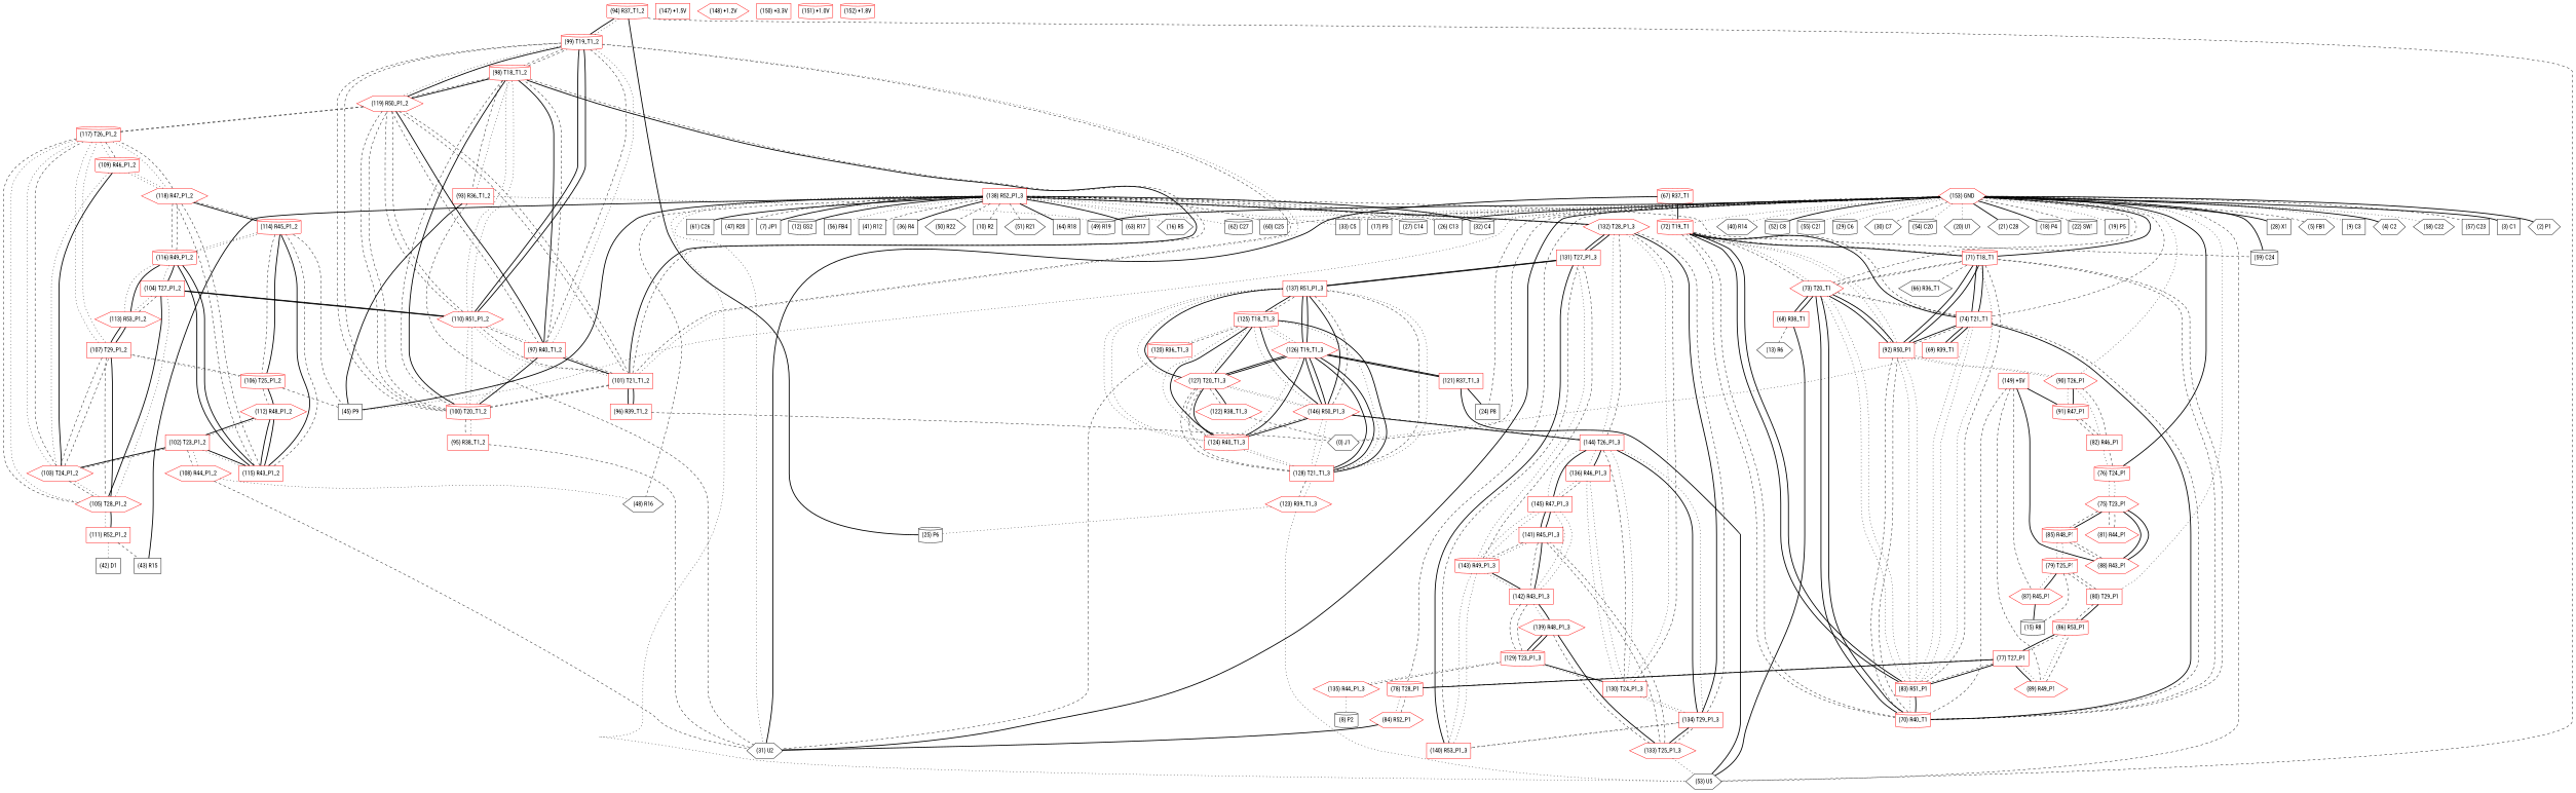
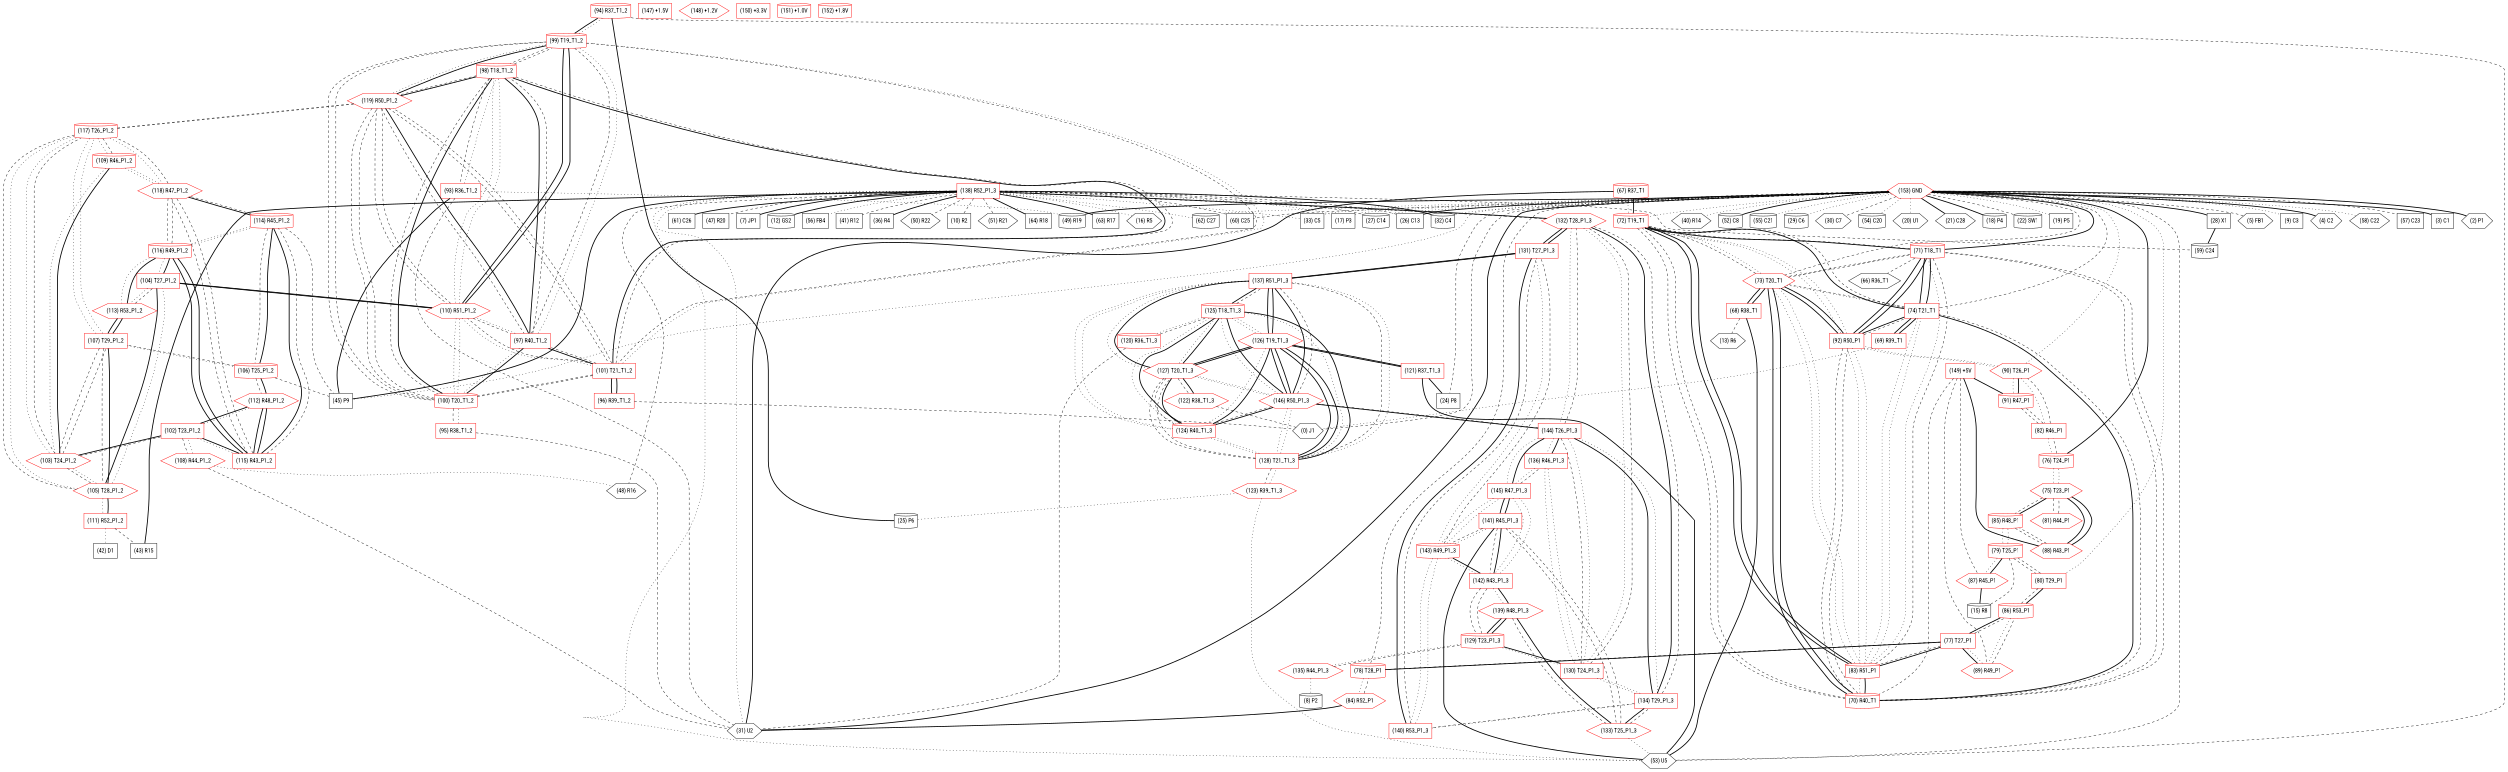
  graph {
    fontname="Roboto Condensed"
    node [color=red fontname="Roboto Condensed" shape=box]
    edge [fontname="Roboto Condensed" style=dashed]
    n1 [label="(67) R37_T1" shape=cylinder]
    n2 [label="(31) U2" shape=hexagon color=""]
    n3 [label="(72) T19_T1" shape=cylinder]
    n4 [label="(73) T20_T1" shape=hexagon]
    n5 [label="(74) T21_T1"]
    n6 [label="(70) R40_T1" shape=cylinder]
    n7 [label="(83) R51_P1" shape=cylinder]
    n8 [label="(92) R50_P1"]
    n9 [label="(71) T18_T1" shape=cylinder]
    n10 [label="(68) R38_T1"]
    n11 [label="(69) R39_T1"]
    n12 [label="(77) T27_P1"]
    n13 [label="(90) T26_P1" shape=hexagon]
    n14 [label="(66) R36_T1" shape=hexagon color=""]
    n15 [label="(13) R6" shape=hexagon color=""]
    n16 [label="(53) U5" shape=hexagon color=""]
    n17 [label="(0) J1" shape=hexagon color=""]
    n18 [label="(78) T28_P1" shape=cylinder]
    n19 [label="(86) R53_P1" shape=cylinder]
    n20 [label="(89) R49_P1" shape=hexagon]
    n21 [label="(82) R46_P1"]
    n22 [label="(91) R47_P1" shape=cylinder]
    n23 [label="(75) T23_P1" shape=hexagon]
    n24 [label="(85) R48_P1" shape=cylinder]
    n25 [label="(88) R43_P1" shape=hexagon]
    n26 [label="(76) T24_P1" shape=cylinder]
    n27 [label="(81) R44_P1" shape=hexagon]
    n28 [label="(79) T25_P1" shape=cylinder]
    n29 [label="(80) T29_P1"]
    n30 [label="(87) R45_P1" shape=hexagon]
    n31 [label="(15) R8" shape=cylinder color=""]
    n32 [label="(84) R52_P1" shape=hexagon]
    n33 [label="(93) R36_T1_2"]
    n34 [label="(49) R19" shape=cylinder color=""]
    n35 [label="(45) P9" color=""]
    n36 [label="(98) T18_T1_2" shape=cylinder]
    n37 [label="(99) T19_T1_2" shape=cylinder]
    n38 [label="(100) T20_T1_2" shape=cylinder]
    n39 [label="(101) T21_T1_2"]
    n40 [label="(97) R40_T1_2"]
    n41 [label="(110) R51_P1_2" shape=hexagon]
    n42 [label="(119) R50_P1_2" shape=hexagon]
    n43 [label="(94) R37_T1_2" shape=cylinder]
    n44 [label="(95) R38_T1_2"]
    n45 [label="(96) R39_T1_2"]
    n46 [label="(104) T27_P1_2"]
    n47 [label="(117) T26_P1_2" shape=cylinder]
    n48 [label="(25) P6" shape=cylinder color=""]
    n49 [label="(116) R49_P1_2" shape=cylinder]
    n50 [label="(105) T28_P1_2" shape=hexagon]
    n51 [label="(113) R53_P1_2" shape=hexagon]
    n52 [label="(103) T24_P1_2" shape=hexagon]
    n53 [label="(118) R47_P1_2" shape=hexagon]
    n54 [label="(107) T29_P1_2"]
    n55 [label="(109) R46_P1_2" shape=cylinder]
    n56 [label="(102) T23_P1_2"]
    n57 [label="(112) R48_P1_2" shape=hexagon]
    n58 [label="(115) R43_P1_2"]
    n59 [label="(108) R44_P1_2" shape=hexagon]
    n60 [label="(106) T25_P1_2" shape=cylinder]
    n61 [label="(114) R45_P1_2" shape=cylinder]
    n62 [label="(48) R16" shape=hexagon color=""]
    n63 [label="(111) R52_P1_2"]
    n64 [label="(43) R15" color=""]
    n65 [label="(42) D1" color=""]
    n66 [label="(120) R36_T1_3" shape=cylinder]
    n67 [label="(125) T18_T1_3" shape=cylinder]
    n68 [label="(126) T19_T1_3" shape=hexagon]
    n69 [label="(127) T20_T1_3" shape=hexagon]
    n70 [label="(128) T21_T1_3"]
    n71 [label="(124) R40_T1_3" shape=cylinder]
    n72 [label="(137) R51_P1_3"]
    n73 [label="(146) R50_P1_3" shape=hexagon]
    n74 [label="(121) R37_T1_3"]
    n75 [label="(122) R38_T1_3" shape=hexagon]
    n76 [label="(123) R39_T1_3" shape=hexagon]
    n77 [label="(131) T27_P1_3"]
    n78 [label="(144) T26_P1_3"]
    n79 [label="(24) P8" color=""]
    n80 [label="(143) R49_P1_3" shape=cylinder]
    n81 [label="(132) T28_P1_3" shape=hexagon]
    n82 [label="(140) R53_P1_3"]
    n83 [label="(130) T24_P1_3"]
    n84 [label="(145) R47_P1_3"]
    n85 [label="(134) T29_P1_3"]
    n86 [label="(136) R46_P1_3"]
    n87 [label="(129) T23_P1_3" shape=cylinder]
    n88 [label="(139) R48_P1_3" shape=hexagon]
    n89 [label="(142) R43_P1_3"]
    n90 [label="(135) R44_P1_3" shape=hexagon]
    n91 [label="(133) T25_P1_3" shape=hexagon]
    n92 [label="(141) R45_P1_3"]
    n93 [label="(8) P2" shape=cylinder color=""]
    n94 [label="(138) R52_P1_3"]
    n95 [label="(50) R22" shape=hexagon color=""]
    n96 [label="(10) R2" color=""]
    n97 [label="(51) R21" shape=hexagon color=""]
    n98 [label="(59) C24" shape=cylinder color=""]
    n99 [label="(62) C27" shape=cylinder color=""]
    n100 [label="(64) R18" color=""]
    n101 [label="(63) R17" color=""]
    n102 [label="(60) C25" color=""]
    n103 [label="(16) R5" shape=hexagon color=""]
    n104 [label="(61) C26" color=""]
    n105 [label="(33) C5" color=""]
    n106 [label="(17) P3" color=""]
    n107 [label="(47) R20" color=""]
    n108 [label="(7) JP1" color=""]
    n109 [label="(27) C14" shape=cylinder color=""]
    n110 [label="(26) C13" color=""]
    n111 [label="(12) GS2" shape=cylinder color=""]
    n112 [label="(56) FB4" color=""]
    n113 [label="(41) R12" color=""]
    n114 [label="(36) R4" color=""]
    n115 [label="(32) C4" shape=cylinder color=""]
    n116 [label="(147) +1.5V"]
    n117 [label="(148) +1.2V" shape=hexagon]
    n118 [label="(149) +5V"]
    n119 [label="(150) +3.3V"]
    n120 [label="(151) +1.0V" shape=cylinder]
    n121 [label="(152) +1.8V" shape=cylinder]
    n122 [label="(153) GND" shape=hexagon]
    n123 [label="(5) FB1" shape=hexagon color=""]
    n124 [label="(9) C3" color=""]
    n125 [label="(4) C2" shape=hexagon color=""]
    n126 [label="(58) C22" shape=hexagon color=""]
    n127 [label="(57) C23" color=""]
    n128 [label="(3) C1" color=""]
    n129 [label="(2) P1" shape=hexagon color=""]
    n130 [label="(40) R14" shape=hexagon color=""]
    n131 [label="(52) C8" shape=cylinder color=""]
    n132 [label="(55) C21" shape=cylinder color=""]
    n133 [label="(28) X1" color=""]
    n134 [label="(29) C6" shape=cylinder color=""]
    n135 [label="(30) C7" shape=hexagon color=""]
    n136 [label="(54) C20" shape=cylinder color=""]
    n137 [label="(20) U1" shape=hexagon color=""]
    n138 [label="(21) C28" shape=hexagon color=""]
    n139 [label="(18) P4" shape=cylinder color=""]
    n140 [label="(22) SW1" shape=cylinder color=""]
    n141 [label="(19) P5" color=""]
    n1 -- n2 [style=bold]
    n1 -- n3 [style=dotted]
    n3 -- n1 [style=bold]
    n3 -- n4
    n3 -- n5 [style=bold]
    n3 -- n6
    n3 -- n7 [style=bold]
    n3 -- n8 [style=dotted]
    n3 -- n9 [style=bold]
    n4 -- n3 [style=dotted]
    n4 -- n5 [style=dotted]
    n4 -- n6 [style=bold]
    n4 -- n7 [style=dotted]
    n4 -- n8 [style=bold]
    n4 -- n9
    n4 -- n10 [style=bold]
    n5 -- n3
    n5 -- n4
    n5 -- n6 [style=bold]
    n5 -- n7 [style=dotted]
    n5 -- n8 [style=bold]
    n5 -- n9 [style=bold]
    n5 -- n11 [style=bold]
    n6 -- n3
    n6 -- n4 [style=bold]
    n6 -- n5
    n6 -- n7 [style=bold]
    n6 -- n8
    n6 -- n9
    n7 -- n3 [style=bold]
    n7 -- n4 [style=dotted]
    n7 -- n5 [style=dotted]
    n7 -- n6 [style=dotted]
    n7 -- n8 [style=dotted]
    n7 -- n9
    n7 -- n12 [style=bold]
    n8 -- n3 [style=dotted]
    n8 -- n4 [style=bold]
    n8 -- n5
    n8 -- n6
    n8 -- n7 [style=dotted]
    n8 -- n9 [style=bold]
    n8 -- n13 [style=dotted]
    n9 -- n3
    n9 -- n4
    n9 -- n5 [style=bold]
    n9 -- n6
    n9 -- n7 [style=dotted]
    n9 -- n8 [style=bold]
    n9 -- n14
    n10 -- n4 [style=bold]
    n10 -- n15
    n10 -- n16 [style=bold]
    n11 -- n5 [style=bold]
    n11 -- n17 [style=dotted]
    n12 -- n7
    n12 -- n18
    n12 -- n19
    n12 -- n20 [style=bold]
    n13 -- n8 [style=dotted]
    n13 -- n21 [style=dotted]
    n13 -- n22 [style=dotted]
    n18 -- n12 [style=bold]
    n18 -- n32 [style=dotted]
    n19 -- n12 [style=bold]
    n19 -- n20 [style=dotted]
    n19 -- n29 [style=bold]
    n20 -- n12 [style=dotted]
    n20 -- n19
    n21 -- n13
    n21 -- n22
    n21 -- n26 [style=dotted]
    n22 -- n13 [style=bold]
    n22 -- n21
    n23 -- n24
    n23 -- n25 [style=bold]
    n23 -- n26 [style=dotted]
    n23 -- n27
    n24 -- n23 [style=bold]
    n24 -- n25
    n24 -- n28 [style=dotted]
    n25 -- n23 [style=bold]
    n25 -- n24
    n26 -- n21
    n26 -- n23 [style=dotted]
    n27 -- n23
    n28 -- n24 [style=dotted]
    n28 -- n29
    n28 -- n30 [style=dotted]
    n28 -- n31
    n29 -- n19
    n29 -- n28
    n30 -- n28 [style=bold]
    n30 -- n31 [style=bold]
    n32 -- n2 [style=bold]
    n32 -- n18
    n33 -- n2
    n33 -- n34 [style=dotted]
    n33 -- n35 [style=bold]
    n33 -- n36 [style=dotted]
    n36 -- n33
    n36 -- n37
    n36 -- n38
    n36 -- n39 [style=bold]
    n36 -- n40 [style=bold]
    n36 -- n41 [style=dotted]
    n36 -- n42
    n37 -- n36
    n37 -- n38
    n37 -- n39
    n37 -- n40
    n37 -- n41 [style=bold]
    n37 -- n42 [style=dotted]
    n37 -- n43 [style=dotted]
    n38 -- n36 [style=bold]
    n38 -- n37
    n38 -- n39
    n38 -- n40 [style=bold]
    n38 -- n41 [style=dotted]
    n38 -- n42
    n38 -- n44
    n39 -- n36
    n39 -- n37 [style=dotted]
    n39 -- n38
    n39 -- n40
    n39 -- n41
    n39 -- n42
    n39 -- n45 [style=bold]
    n40 -- n36
    n40 -- n37 [style=dotted]
    n40 -- n38 [style=dotted]
    n40 -- n39 [style=bold]
    n40 -- n41 [style=dotted]
    n40 -- n42 [style=bold]
    n41 -- n36 [style=dotted]
    n41 -- n37 [style=bold]
    n41 -- n38 [style=dotted]
    n41 -- n39 [style=dotted]
    n41 -- n40
    n41 -- n42
    n41 -- n46 [style=bold]
    n42 -- n36 [style=bold]
    n42 -- n37 [style=bold]
    n42 -- n38
    n42 -- n39
    n42 -- n40
    n42 -- n41
    n42 -- n47
    n43 -- n16
    n43 -- n37 [style=bold]
    n43 -- n48 [style=bold]
    n44 -- n2
    n44 -- n38 [style=dotted]
    n45 -- n17
    n45 -- n39 [style=bold]
    n46 -- n41 [style=bold]
    n46 -- n49 [style=bold]
    n46 -- n50 [style=bold]
    n46 -- n51 [style=dotted]
    n47 -- n42
    n47 -- n50
    n47 -- n52 [style=dotted]
    n47 -- n53 [style=dotted]
    n47 -- n54 [style=dotted]
    n47 -- n55 [style=dotted]
    n49 -- n46 [style=dotted]
    n49 -- n51 [style=dotted]
    n49 -- n53
    n49 -- n58 [style=bold]
    n49 -- n61 [style=dotted]
    n50 -- n46 [style=dotted]
    n50 -- n47 [style=dotted]
    n50 -- n52 [style=dotted]
    n50 -- n54 [style=bold]
    n50 -- n63 [style=dotted]
    n51 -- n46
    n51 -- n49 [style=bold]
    n51 -- n54 [style=bold]
    n52 -- n47
    n52 -- n50
    n52 -- n54
    n52 -- n55 [style=bold]
    n52 -- n56
    n53 -- n47
    n53 -- n49
    n53 -- n55 [style=dotted]
    n53 -- n58
    n53 -- n61 [style=bold]
    n54 -- n47 [style=dotted]
    n54 -- n50
    n54 -- n51 [style=bold]
    n54 -- n52
    n54 -- n60 [style=dotted]
    n55 -- n47
    n55 -- n52 [style=dotted]
    n55 -- n53 [style=dotted]
    n56 -- n52 [style=bold]
    n56 -- n57 [style=dotted]
    n56 -- n58 [style=dotted]
    n56 -- n59
    n57 -- n56 [style=bold]
    n57 -- n58 [style=bold]
    n57 -- n60 [style=bold]
    n58 -- n49 [style=bold]
    n58 -- n53
    n58 -- n56 [style=bold]
    n58 -- n57 [style=bold]
    n58 -- n61
    n59 -- n2
    n59 -- n56 [style=dotted]
    n59 -- n62 [style=dotted]
    n60 -- n35
    n60 -- n54
    n60 -- n57
    n60 -- n61 [style=bold]
    n61 -- n35
    n61 -- n49 [style=dotted]
    n61 -- n53
    n61 -- n58 [style=bold]
    n61 -- n60
    n63 -- n50 [style=bold]
    n63 -- n64
    n63 -- n65 [style=dotted]
    n66 -- n2
    n66 -- n67
    n67 -- n66 [style=dotted]
    n67 -- n68 [style=dotted]
    n67 -- n69 [style=dotted]
    n67 -- n70 [style=dotted]
    n67 -- n71 [style=dotted]
    n67 -- n72
    n67 -- n73 [style=dotted]
    n68 -- n67 [style=dotted]
    n68 -- n69 [style=bold]
    n68 -- n70 [style=bold]
    n68 -- n71 [style=dotted]
    n68 -- n72 [style=bold]
    n68 -- n73 [style=bold]
    n68 -- n74 [style=bold]
    n69 -- n67 [style=bold]
    n69 -- n68 [style=bold]
    n69 -- n70
    n69 -- n71
    n69 -- n72 [style=bold]
    n69 -- n73 [style=dotted]
    n69 -- n75
    n70 -- n67 [style=bold]
    n70 -- n68 [style=bold]
    n70 -- n69
    n70 -- n71 [style=dotted]
    n70 -- n72 [style=dotted]
    n70 -- n73 [style=dotted]
    n70 -- n76
    n71 -- n67 [style=bold]
    n71 -- n68 [style=bold]
    n71 -- n69 [style=bold]
    n71 -- n70 [style=dotted]
    n71 -- n72 [style=dotted]
    n71 -- n73 [style=bold]
    n72 -- n67 [style=bold]
    n72 -- n68 [style=bold]
    n72 -- n69 [style=dotted]
    n72 -- n70
    n72 -- n71 [style=dotted]
    n72 -- n73 [style=bold]
    n72 -- n77 [style=bold]
    n73 -- n67 [style=bold]
    n73 -- n68 [style=bold]
    n73 -- n69 [style=dotted]
    n73 -- n70 [style=dotted]
    n73 -- n71
    n73 -- n72
    n73 -- n78 [style=bold]
    n74 -- n16 [style=bold]
    n74 -- n68 [style=bold]
    n74 -- n79 [style=bold]
    n75 -- n17
    n75 -- n69 [style=bold]
    n76 -- n16 [style=dotted]
    n76 -- n48 [style=dotted]
    n76 -- n70 [style=dotted]
    n77 -- n72 [style=bold]
    n77 -- n80 [style=dotted]
    n77 -- n81 [style=bold]
    n77 -- n82 [style=bold]
    n78 -- n73
    n78 -- n81
    n78 -- n83
    n78 -- n84 [style=dotted]
    n78 -- n85 [style=bold]
    n78 -- n86 [style=dotted]
    n80 -- n77
    n80 -- n82 [style=dotted]
    n80 -- n84 [style=dotted]
    n80 -- n89 [style=dotted]
    n80 -- n92 [style=dotted]
    n81 -- n77 [style=bold]
    n81 -- n78 [style=dotted]
    n81 -- n83 [style=dotted]
    n81 -- n85 [style=bold]
    n81 -- n94 [style=bold]
    n82 -- n77
    n82 -- n80 [style=dotted]
    n82 -- n85 [style=dotted]
    n83 -- n78 [style=dotted]
    n83 -- n81
    n83 -- n85 [style=dotted]
    n83 -- n86 [style=dotted]
    n83 -- n87 [style=bold]
    n84 -- n78 [style=bold]
    n84 -- n80 [style=dotted]
    n84 -- n86
    n84 -- n89 [style=dotted]
    n84 -- n92 [style=bold]
    n85 -- n78 [style=dotted]
    n85 -- n81
    n85 -- n82
    n85 -- n83 [style=dotted]
    n85 -- n91 [style=bold]
    n86 -- n78 [style=bold]
    n86 -- n83 [style=dotted]
    n86 -- n84 [style=dotted]
    n87 -- n83 [style=dotted]
    n87 -- n88 [style=bold]
    n87 -- n89
    n87 -- n90 [style=dotted]
    n88 -- n87 [style=bold]
    n88 -- n89 [style=bold]
    n88 -- n91
    n89 -- n80 [style=bold]
    n89 -- n84 [style=dotted]
    n89 -- n87
    n89 -- n88 [style=dotted]
    n89 -- n92 [style=bold]
    n90 -- n87
    n90 -- n93 [style=dotted]
    n91 -- n16 [style=dotted]
    n91 -- n85
    n91 -- n88 [style=bold]
    n91 -- n92
+   n92 -- n16 [style=bold]
    n92 -- n80
    n92 -- n84 [style=bold]
    n92 -- n89
    n92 -- n91
    n94 -- n2 [style=dotted]
    n94 -- n16 [style=dotted]
    n94 -- n35 [style=bold]
    n94 -- n62
    n94 -- n64 [style=bold]
    n94 -- n81
    n94 -- n95
    n94 -- n96
    n94 -- n97
    n94 -- n98
    n94 -- n99 [style=dotted]
    n94 -- n100 [style=bold]
    n94 -- n101 [style=bold]
    n94 -- n102
    n94 -- n103 [style=dotted]
    n94 -- n104 [style=bold]
    n94 -- n105 [style=dotted]
    n94 -- n106 [style=dotted]
    n94 -- n107
    n94 -- n108 [style=bold]
    n94 -- n109
    n94 -- n110
    n94 -- n111 [style=bold]
    n94 -- n112 [style=dotted]
    n94 -- n113
    n94 -- n114 [style=bold]
    n94 -- n115 [style=bold]
    n118 -- n6
    n118 -- n20
    n118 -- n22 [style=bold]
    n118 -- n25 [style=bold]
    n118 -- n30
    n122 -- n2 [style=bold]
    n122 -- n3 [style=dotted]
    n122 -- n4
    n122 -- n5
    n122 -- n9 [style=bold]
    n122 -- n13 [style=dotted]
    n122 -- n16
    n122 -- n17
    n122 -- n18
    n122 -- n26 [style=bold]
    n122 -- n29 [style=dotted]
    n122 -- n34 [style=bold]
    n122 -- n35 [style=dotted]
    n122 -- n79
-   n122 -- n98 [style=bold]
+   n133 -- n98 [style=bold]
    n122 -- n99 [style=dotted]
    n122 -- n102
    n122 -- n105 [style=dotted]
    n122 -- n106 [style=dotted]
    n122 -- n109 [style=dotted]
    n122 -- n110 [style=bold]
    n122 -- n115 [style=dotted]
    n122 -- n123
    n122 -- n124 [style=dotted]
    n122 -- n125 [style=bold]
    n122 -- n126 [style=dotted]
    n122 -- n127
    n122 -- n128 [style=bold]
    n122 -- n129 [style=bold]
    n122 -- n130 [style=dotted]
    n122 -- n131 [style=bold]
    n122 -- n132 [style=dotted]
    n122 -- n133 [style=bold]
    n122 -- n134 [style=dotted]
    n122 -- n135
    n122 -- n136 [style=dotted]
    n122 -- n137 [style=dotted]
    n122 -- n138 [style=bold]
    n122 -- n139 [style=bold]
    n122 -- n140
    n122 -- n141 [style=dotted]
  }
